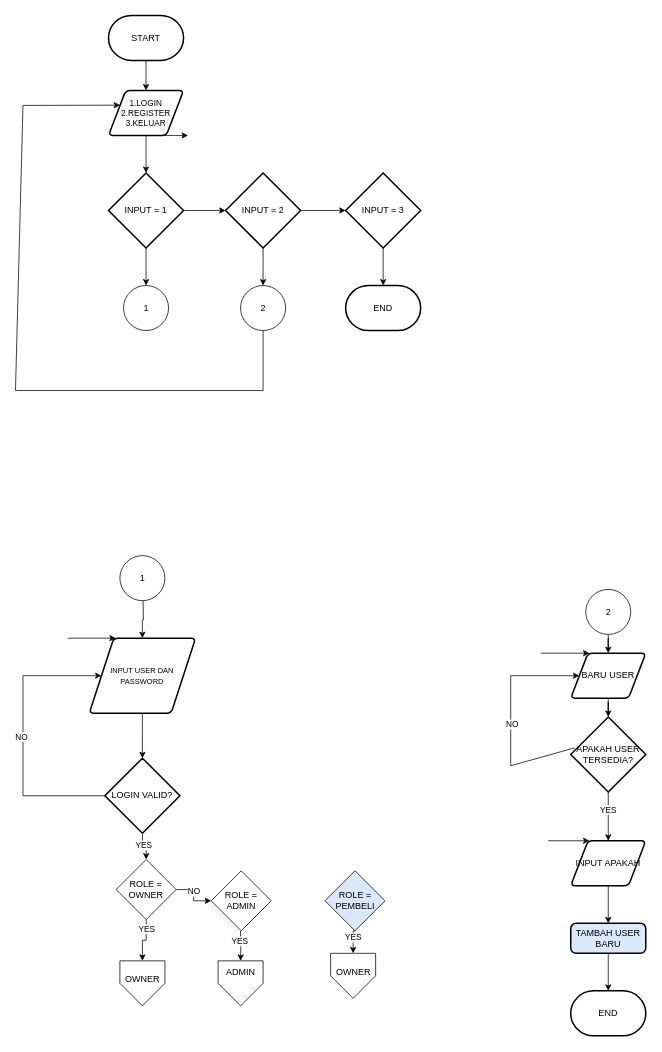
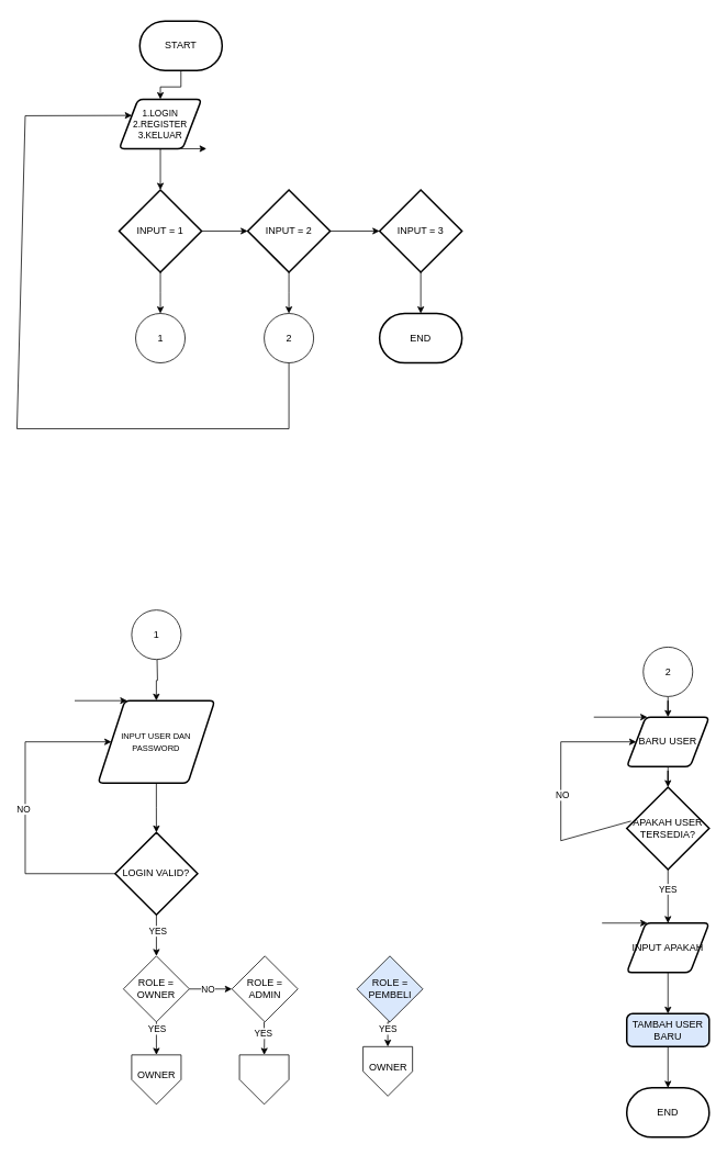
  <mxCell id="0" />
  <mxCell id="1" parent="0" />
  <mxCell id="2" value="" style="edgeStyle=orthogonalEdgeStyle;rounded=0;orthogonalLoop=1;jettySize=auto;html=1;" parent="1" source="3" target="5" edge="1"><mxGeometry relative="1" as="geometry" /></mxCell>
- <mxCell id="3" value="START" style="strokeWidth=2;html=1;shape=mxgraph.flowchart.terminator;whiteSpace=wrap;" parent="1" vertex="1"><mxGeometry x="144" y="20" width="100" height="60" as="geometry" /></mxCell>
+ <mxCell id="3" value="START" style="strokeWidth=2;html=1;shape=mxgraph.flowchart.terminator;whiteSpace=wrap;" parent="1" vertex="1"><mxGeometry x="169" y="25" width="100" height="60" as="geometry" /></mxCell>
  <mxCell id="4" value="" style="edgeStyle=orthogonalEdgeStyle;rounded=0;orthogonalLoop=1;jettySize=auto;html=1;" parent="1" source="5" target="10" edge="1"><mxGeometry relative="1" as="geometry" /></mxCell>
  <mxCell id="5" value="&lt;font style=&quot;font-size: 11px;&quot;&gt;1.LOGIN&lt;/font&gt;&lt;div style=&quot;font-size: 11px;&quot;&gt;&lt;font style=&quot;font-size: 11px;&quot;&gt;2.REGISTER&lt;/font&gt;&lt;/div&gt;&lt;div style=&quot;font-size: 11px;&quot;&gt;&lt;font style=&quot;font-size: 11px;&quot;&gt;3.KELUAR&lt;/font&gt;&lt;/div&gt;" style="shape=parallelogram;html=1;strokeWidth=2;perimeter=parallelogramPerimeter;whiteSpace=wrap;rounded=1;arcSize=12;size=0.23;" parent="1" vertex="1"><mxGeometry x="144" y="120" width="100" height="60" as="geometry" /></mxCell>
  <mxCell id="6" style="edgeStyle=orthogonalEdgeStyle;rounded=0;orthogonalLoop=1;jettySize=auto;html=1;exitX=0.5;exitY=1;exitDx=0;exitDy=0;exitPerimeter=0;" parent="1" source="3" target="3" edge="1"><mxGeometry relative="1" as="geometry" /></mxCell>
  <mxCell id="7" value="" style="endArrow=classic;html=1;rounded=0;exitX=0.75;exitY=1;exitDx=0;exitDy=0;" parent="1" source="5" edge="1"><mxGeometry width="50" height="50" relative="1" as="geometry"><mxPoint x="180" y="300" as="sourcePoint" /><mxPoint x="250" y="180" as="targetPoint" /></mxGeometry></mxCell>
  <mxCell id="8" value="" style="edgeStyle=orthogonalEdgeStyle;rounded=0;orthogonalLoop=1;jettySize=auto;html=1;" parent="1" source="10" target="15" edge="1"><mxGeometry relative="1" as="geometry" /></mxCell>
  <mxCell id="9" value="" style="edgeStyle=orthogonalEdgeStyle;rounded=0;orthogonalLoop=1;jettySize=auto;html=1;" parent="1" source="10" edge="1"><mxGeometry relative="1" as="geometry"><mxPoint x="194" y="380" as="targetPoint" /></mxGeometry></mxCell>
  <mxCell id="10" value="INPUT = 1" style="strokeWidth=2;html=1;shape=mxgraph.flowchart.decision;whiteSpace=wrap;" parent="1" vertex="1"><mxGeometry x="144" y="230" width="100" height="100" as="geometry" /></mxCell>
  <mxCell id="11" value="" style="edgeStyle=orthogonalEdgeStyle;rounded=0;orthogonalLoop=1;jettySize=auto;html=1;entryX=0.5;entryY=0;entryDx=0;entryDy=0;entryPerimeter=0;" parent="1" source="12" target="16" edge="1"><mxGeometry relative="1" as="geometry"><mxPoint x="510" y="370" as="targetPoint" /></mxGeometry></mxCell>
  <mxCell id="12" value="INPUT = 3" style="strokeWidth=2;html=1;shape=mxgraph.flowchart.decision;whiteSpace=wrap;" parent="1" vertex="1"><mxGeometry x="460" y="230" width="100" height="100" as="geometry" /></mxCell>
  <mxCell id="13" value="" style="edgeStyle=orthogonalEdgeStyle;rounded=0;orthogonalLoop=1;jettySize=auto;html=1;" parent="1" source="15" target="12" edge="1"><mxGeometry relative="1" as="geometry" /></mxCell>
  <mxCell id="14" value="" style="edgeStyle=orthogonalEdgeStyle;rounded=0;orthogonalLoop=1;jettySize=auto;html=1;" parent="1" source="15" edge="1"><mxGeometry relative="1" as="geometry"><mxPoint x="350" y="380" as="targetPoint" /></mxGeometry></mxCell>
  <mxCell id="15" value="INPUT = 2" style="strokeWidth=2;html=1;shape=mxgraph.flowchart.decision;whiteSpace=wrap;" parent="1" vertex="1"><mxGeometry x="300" y="230" width="100" height="100" as="geometry" /></mxCell>
  <mxCell id="16" value="END" style="strokeWidth=2;html=1;shape=mxgraph.flowchart.terminator;whiteSpace=wrap;" parent="1" vertex="1"><mxGeometry x="460" y="380" width="100" height="60" as="geometry" /></mxCell>
  <mxCell id="17" value="" style="endArrow=classic;html=1;rounded=0;exitX=0.5;exitY=1;exitDx=0;exitDy=0;entryX=0;entryY=0.25;entryDx=0;entryDy=0;" parent="1" target="5" edge="1"><mxGeometry width="50" height="50" relative="1" as="geometry"><mxPoint x="350" y="440" as="sourcePoint" /><mxPoint x="260" y="260" as="targetPoint" /><Array as="points"><mxPoint x="350" y="520" /><mxPoint x="20" y="520" /><mxPoint x="30" y="140" /></Array></mxGeometry></mxCell>
  <mxCell id="18" value="" style="edgeStyle=orthogonalEdgeStyle;rounded=0;orthogonalLoop=1;jettySize=auto;html=1;exitX=0.5;exitY=1;exitDx=0;exitDy=0;" parent="1" target="20" edge="1"><mxGeometry relative="1" as="geometry"><mxPoint x="190" y="800" as="sourcePoint" /></mxGeometry></mxCell>
  <mxCell id="19" value="" style="group" parent="1" vertex="1" connectable="0"><mxGeometry x="90" y="850" width="170" height="100" as="geometry" /></mxCell>
  <mxCell id="20" value="&lt;font style=&quot;font-size: 10px;&quot;&gt;INPUT USER DAN PASSWORD&lt;/font&gt;" style="shape=parallelogram;html=1;strokeWidth=2;perimeter=parallelogramPerimeter;whiteSpace=wrap;rounded=1;arcSize=12;size=0.23;" parent="19" vertex="1"><mxGeometry x="28.333" width="141.667" height="100" as="geometry" /></mxCell>
  <mxCell id="21" value="" style="endArrow=classic;html=1;rounded=0;entryX=0.25;entryY=0;entryDx=0;entryDy=0;" parent="19" target="20" edge="1"><mxGeometry width="50" height="50" relative="1" as="geometry"><mxPoint as="sourcePoint" /><mxPoint x="127.5" y="266.667" as="targetPoint" /></mxGeometry></mxCell>
  <mxCell id="22" value="" style="edgeStyle=orthogonalEdgeStyle;rounded=0;orthogonalLoop=1;jettySize=auto;html=1;" parent="1" source="24" target="32" edge="1"><mxGeometry relative="1" as="geometry" /></mxCell>
  <mxCell id="23" value="YES" style="edgeLabel;html=1;align=center;verticalAlign=middle;resizable=0;points=[];" parent="22" vertex="1" connectable="0"><mxGeometry x="-0.248" y="1" relative="1" as="geometry"><mxPoint as="offset" /></mxGeometry></mxCell>
  <mxCell id="24" value="LOGIN VALID?" style="strokeWidth=2;html=1;shape=mxgraph.flowchart.decision;whiteSpace=wrap;" parent="1" vertex="1"><mxGeometry x="139.17" y="1010" width="100" height="100" as="geometry" /></mxCell>
  <mxCell id="25" value="" style="edgeStyle=orthogonalEdgeStyle;rounded=0;orthogonalLoop=1;jettySize=auto;html=1;" parent="1" source="20" target="24" edge="1"><mxGeometry relative="1" as="geometry" /></mxCell>
  <mxCell id="26" value="" style="endArrow=classic;html=1;rounded=0;exitX=0;exitY=0.5;exitDx=0;exitDy=0;exitPerimeter=0;entryX=0;entryY=0.5;entryDx=0;entryDy=0;" parent="1" source="24" target="20" edge="1"><mxGeometry width="50" height="50" relative="1" as="geometry"><mxPoint x="160" y="1060" as="sourcePoint" /><mxPoint x="30" y="890" as="targetPoint" /><Array as="points"><mxPoint x="30" y="1060" /><mxPoint x="30" y="900" /></Array></mxGeometry></mxCell>
  <mxCell id="27" value="NO" style="edgeLabel;html=1;align=center;verticalAlign=middle;resizable=0;points=[];" parent="26" vertex="1" connectable="0"><mxGeometry x="0.008" y="3" relative="1" as="geometry"><mxPoint as="offset" /></mxGeometry></mxCell>
  <mxCell id="28" value="" style="edgeStyle=orthogonalEdgeStyle;rounded=0;orthogonalLoop=1;jettySize=auto;html=1;exitX=1;exitY=0.5;exitDx=0;exitDy=0;" parent="1" source="32" target="34" edge="1"><mxGeometry relative="1" as="geometry"><mxPoint x="250" y="1200" as="sourcePoint" /></mxGeometry></mxCell>
  <mxCell id="29" value="NO" style="edgeLabel;html=1;align=center;verticalAlign=middle;resizable=0;points=[];" parent="28" vertex="1" connectable="0"><mxGeometry x="-0.163" relative="1" as="geometry"><mxPoint as="offset" /></mxGeometry></mxCell>
  <mxCell id="30" value="" style="edgeStyle=orthogonalEdgeStyle;rounded=0;orthogonalLoop=1;jettySize=auto;html=1;entryX=0.5;entryY=0;entryDx=0;entryDy=0;" parent="1" source="32" target="36" edge="1"><mxGeometry relative="1" as="geometry" /></mxCell>
  <mxCell id="31" value="YES" style="edgeLabel;html=1;align=center;verticalAlign=middle;resizable=0;points=[];" vertex="1" connectable="0" parent="30"><mxGeometry x="-0.58" relative="1" as="geometry"><mxPoint as="offset" /></mxGeometry></mxCell>
- <mxCell id="32" value="ROLE = OWNER" style="rhombus;whiteSpace=wrap;html=1;" parent="1" vertex="1"><mxGeometry x="154.17" y="1145" width="80" height="80" as="geometry" /></mxCell>
+ <mxCell id="32" value="ROLE = OWNER" style="rhombus;whiteSpace=wrap;html=1;" parent="1" vertex="1"><mxGeometry x="149.17" y="1160" width="80" height="80" as="geometry" /></mxCell>
  <mxCell id="33" value="ROLE = PEMBELI" style="rhombus;whiteSpace=wrap;html=1;fillColor=#dae8fc;" parent="1" vertex="1"><mxGeometry x="432.5" y="1160" width="80" height="80" as="geometry" /></mxCell>
  <mxCell id="34" value="ROLE = ADMIN" style="rhombus;whiteSpace=wrap;html=1;" parent="1" vertex="1"><mxGeometry x="280.83" y="1160" width="80" height="80" as="geometry" /></mxCell>
  <mxCell id="35" value="" style="group" parent="1" vertex="1" connectable="0"><mxGeometry x="159.17" y="1280" width="65" height="60" as="geometry" /></mxCell>
  <mxCell id="36" value="" style="verticalLabelPosition=bottom;verticalAlign=top;html=1;shape=offPageConnector;rounded=0;size=0.5;" parent="35" vertex="1"><mxGeometry width="60" height="60" as="geometry" /></mxCell>
  <mxCell id="37" value="OWNER" style="text;html=1;align=center;verticalAlign=middle;resizable=0;points=[];autosize=1;strokeColor=none;fillColor=none;" parent="35" vertex="1"><mxGeometry x="-5" y="10" width="70" height="30" as="geometry" /></mxCell>
  <mxCell id="38" value="" style="verticalLabelPosition=bottom;verticalAlign=top;html=1;shape=mxgraph.flowchart.on-page_reference;" parent="1" vertex="1"><mxGeometry x="164" y="380" width="60" height="60" as="geometry" /></mxCell>
  <mxCell id="39" value="1" style="text;html=1;align=center;verticalAlign=middle;resizable=0;points=[];autosize=1;strokeColor=none;fillColor=none;" parent="1" vertex="1"><mxGeometry x="179" y="395" width="30" height="30" as="geometry" /></mxCell>
  <mxCell id="40" value="" style="verticalLabelPosition=bottom;verticalAlign=top;html=1;shape=mxgraph.flowchart.on-page_reference;" parent="1" vertex="1"><mxGeometry x="159.17" y="740" width="60" height="60" as="geometry" /></mxCell>
  <mxCell id="41" value="1" style="text;html=1;align=center;verticalAlign=middle;resizable=0;points=[];autosize=1;strokeColor=none;fillColor=none;" parent="1" vertex="1"><mxGeometry x="174.17" y="755" width="30" height="30" as="geometry" /></mxCell>
  <mxCell id="42" value="" style="edgeStyle=orthogonalEdgeStyle;rounded=0;orthogonalLoop=1;jettySize=auto;html=1;" parent="1" source="57" target="44" edge="1"><mxGeometry relative="1" as="geometry"><mxPoint x="810" y="830" as="sourcePoint" /></mxGeometry></mxCell>
  <mxCell id="43" value="" style="edgeStyle=orthogonalEdgeStyle;rounded=0;orthogonalLoop=1;jettySize=auto;html=1;" parent="1" source="44" target="48" edge="1"><mxGeometry relative="1" as="geometry" /></mxCell>
  <mxCell id="44" value="BARU USER" style="shape=parallelogram;html=1;strokeWidth=2;perimeter=parallelogramPerimeter;whiteSpace=wrap;rounded=1;arcSize=12;size=0.23;" parent="1" vertex="1"><mxGeometry x="760" y="870" width="100" height="60" as="geometry" /></mxCell>
  <mxCell id="45" value="" style="endArrow=classic;html=1;rounded=0;entryX=0.25;entryY=0;entryDx=0;entryDy=0;" parent="1" target="44" edge="1"><mxGeometry width="50" height="50" relative="1" as="geometry"><mxPoint x="720" y="870" as="sourcePoint" /><mxPoint x="790" y="930" as="targetPoint" /></mxGeometry></mxCell>
  <mxCell id="46" value="" style="edgeStyle=orthogonalEdgeStyle;rounded=0;orthogonalLoop=1;jettySize=auto;html=1;" parent="1" source="48" target="52" edge="1"><mxGeometry relative="1" as="geometry" /></mxCell>
  <mxCell id="47" value="YES" style="edgeLabel;html=1;align=center;verticalAlign=middle;resizable=0;points=[];" vertex="1" connectable="0" parent="46"><mxGeometry x="-0.28" y="-1" relative="1" as="geometry"><mxPoint as="offset" /></mxGeometry></mxCell>
  <mxCell id="48" value="APAKAH USER TERSEDIA?" style="strokeWidth=2;html=1;shape=mxgraph.flowchart.decision;whiteSpace=wrap;" parent="1" vertex="1"><mxGeometry x="760" y="955" width="100" height="100" as="geometry" /></mxCell>
  <mxCell id="49" value="" style="endArrow=classic;html=1;rounded=0;exitX=0.052;exitY=0.412;exitDx=0;exitDy=0;exitPerimeter=0;entryX=0;entryY=0.5;entryDx=0;entryDy=0;" parent="1" source="48" target="44" edge="1"><mxGeometry width="50" height="50" relative="1" as="geometry"><mxPoint x="740" y="1010" as="sourcePoint" /><mxPoint x="790" y="960" as="targetPoint" /><Array as="points"><mxPoint x="680" y="1020" /><mxPoint x="680" y="900" /></Array></mxGeometry></mxCell>
  <mxCell id="50" value="NO" style="edgeLabel;html=1;align=center;verticalAlign=middle;resizable=0;points=[];" vertex="1" connectable="0" parent="49"><mxGeometry x="-0.037" y="-1" relative="1" as="geometry"><mxPoint as="offset" /></mxGeometry></mxCell>
  <mxCell id="51" value="" style="edgeStyle=orthogonalEdgeStyle;rounded=0;orthogonalLoop=1;jettySize=auto;html=1;" parent="1" source="52" target="55" edge="1"><mxGeometry relative="1" as="geometry" /></mxCell>
  <mxCell id="52" value="INPUT APAKAH" style="shape=parallelogram;html=1;strokeWidth=2;perimeter=parallelogramPerimeter;whiteSpace=wrap;rounded=1;arcSize=12;size=0.23;" parent="1" vertex="1"><mxGeometry x="760" y="1120" width="100" height="60" as="geometry" /></mxCell>
  <mxCell id="53" value="" style="endArrow=classic;html=1;rounded=0;entryX=0.25;entryY=0;entryDx=0;entryDy=0;" parent="1" target="52" edge="1"><mxGeometry width="50" height="50" relative="1" as="geometry"><mxPoint x="730" y="1120" as="sourcePoint" /><mxPoint x="795" y="880" as="targetPoint" /></mxGeometry></mxCell>
  <mxCell id="54" value="" style="edgeStyle=orthogonalEdgeStyle;rounded=0;orthogonalLoop=1;jettySize=auto;html=1;" parent="1" source="55" target="72" edge="1"><mxGeometry relative="1" as="geometry" /></mxCell>
  <mxCell id="55" value="TAMBAH USER BARU" style="rounded=1;whiteSpace=wrap;html=1;absoluteArcSize=1;arcSize=14;strokeWidth=2;fillColor=#dae8fc;" parent="1" vertex="1"><mxGeometry x="760" y="1230" width="100" height="40" as="geometry" /></mxCell>
  <mxCell id="56" value="" style="edgeStyle=orthogonalEdgeStyle;rounded=0;orthogonalLoop=1;jettySize=auto;html=1;" parent="1" target="57" edge="1"><mxGeometry relative="1" as="geometry"><mxPoint x="810" y="830" as="sourcePoint" /><mxPoint x="810" y="870" as="targetPoint" /></mxGeometry></mxCell>
  <mxCell id="57" value="" style="verticalLabelPosition=bottom;verticalAlign=top;html=1;shape=mxgraph.flowchart.on-page_reference;" parent="1" vertex="1"><mxGeometry x="780" y="785" width="60" height="60" as="geometry" /></mxCell>
  <mxCell id="58" value="2" style="text;html=1;align=center;verticalAlign=middle;resizable=0;points=[];autosize=1;strokeColor=none;fillColor=none;" parent="1" vertex="1"><mxGeometry x="795" y="800" width="30" height="30" as="geometry" /></mxCell>
  <mxCell id="59" value="" style="edgeStyle=orthogonalEdgeStyle;rounded=0;orthogonalLoop=1;jettySize=auto;html=1;" parent="1" target="60" edge="1"><mxGeometry relative="1" as="geometry"><mxPoint x="350" y="425" as="sourcePoint" /><mxPoint x="350" y="465" as="targetPoint" /></mxGeometry></mxCell>
  <mxCell id="60" value="" style="verticalLabelPosition=bottom;verticalAlign=top;html=1;shape=mxgraph.flowchart.on-page_reference;" parent="1" vertex="1"><mxGeometry x="320" y="380" width="60" height="60" as="geometry" /></mxCell>
  <mxCell id="61" value="2" style="text;html=1;align=center;verticalAlign=middle;resizable=0;points=[];autosize=1;strokeColor=none;fillColor=none;" parent="1" vertex="1"><mxGeometry x="335" y="395" width="30" height="30" as="geometry" /></mxCell>
  <mxCell id="62" value="" style="edgeStyle=orthogonalEdgeStyle;rounded=0;orthogonalLoop=1;jettySize=auto;html=1;entryX=0.5;entryY=0;entryDx=0;entryDy=0;" parent="1" target="65" edge="1"><mxGeometry relative="1" as="geometry"><mxPoint x="319.83" y="1240" as="sourcePoint" /></mxGeometry></mxCell>
  <mxCell id="63" value="YES" style="edgeLabel;html=1;align=center;verticalAlign=middle;resizable=0;points=[];" vertex="1" connectable="0" parent="62"><mxGeometry x="-0.387" y="-2" relative="1" as="geometry"><mxPoint y="1" as="offset" /></mxGeometry></mxCell>
  <mxCell id="64" value="" style="group" parent="1" vertex="1" connectable="0"><mxGeometry x="290" y="1280" width="65" height="70" as="geometry" /></mxCell>
  <mxCell id="65" value="" style="verticalLabelPosition=bottom;verticalAlign=top;html=1;shape=offPageConnector;rounded=0;size=0.5;" parent="64" vertex="1"><mxGeometry width="60" height="60" as="geometry" /></mxCell>
- <mxCell id="66" value="ADMIN" style="text;html=1;align=center;verticalAlign=middle;resizable=0;points=[];autosize=1;strokeColor=none;fillColor=none;" parent="64" vertex="1"><mxGeometry width="60" height="30" as="geometry" /></mxCell>
  <mxCell id="67" value="" style="edgeStyle=orthogonalEdgeStyle;rounded=0;orthogonalLoop=1;jettySize=auto;html=1;entryX=0.5;entryY=0;entryDx=0;entryDy=0;exitX=0.5;exitY=1;exitDx=0;exitDy=0;" parent="1" source="33" target="70" edge="1"><mxGeometry relative="1" as="geometry"><mxPoint x="469.83" y="1240" as="sourcePoint" /></mxGeometry></mxCell>
  <mxCell id="68" value="YES" style="edgeLabel;html=1;align=center;verticalAlign=middle;resizable=0;points=[];" vertex="1" connectable="0" parent="67"><mxGeometry x="-0.329" y="-1" relative="1" as="geometry"><mxPoint as="offset" /></mxGeometry></mxCell>
  <mxCell id="69" value="" style="group" parent="1" vertex="1" connectable="0"><mxGeometry x="440" y="1270" width="65" height="60" as="geometry" /></mxCell>
  <mxCell id="70" value="" style="verticalLabelPosition=bottom;verticalAlign=top;html=1;shape=offPageConnector;rounded=0;size=0.5;" parent="69" vertex="1"><mxGeometry width="60" height="60" as="geometry" /></mxCell>
  <mxCell id="71" value="OWNER" style="text;html=1;align=center;verticalAlign=middle;resizable=0;points=[];autosize=1;strokeColor=none;fillColor=none;" parent="69" vertex="1"><mxGeometry x="-5" y="10" width="70" height="30" as="geometry" /></mxCell>
  <mxCell id="72" value="END" style="strokeWidth=2;html=1;shape=mxgraph.flowchart.terminator;whiteSpace=wrap;" parent="1" vertex="1"><mxGeometry x="760" y="1320" width="100" height="60" as="geometry" /></mxCell>
